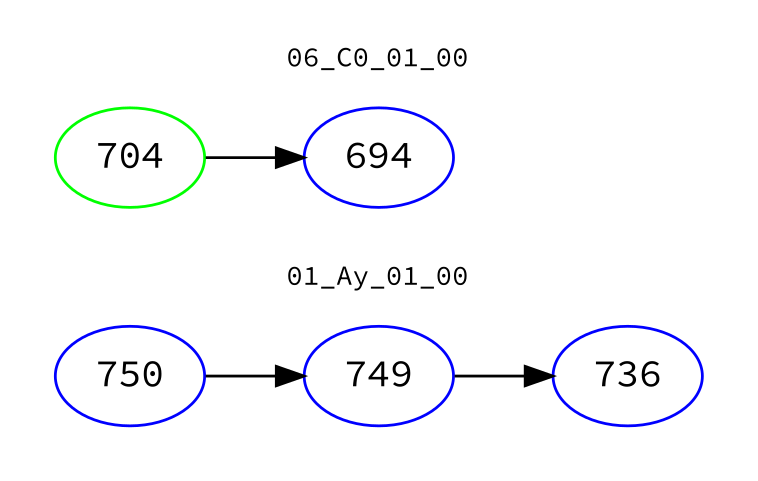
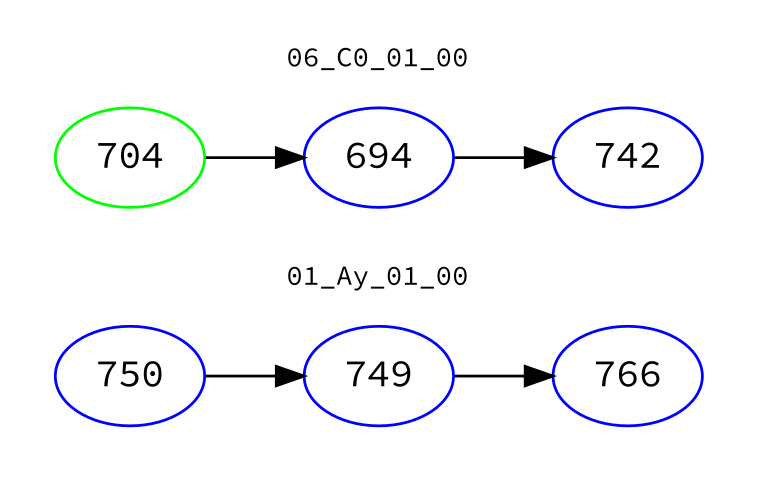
  digraph {
    fontname="Source Code Pro"
    rankdir=LR
    node [color=blue fontname="Source Code Pro"]
    edge [color=black fontname="Source Code Pro"]
    n1 [label=750]
    n2 [label=749]
-   n3 [label=736]
+   n3 [label=766]
    n4 [color=green label=704]
    n5 [label=694]
+   n6 [label=742]
    subgraph cluster_1 {
      color=white
      fontsize=10
      label="01_Ay_01_00"
      n1
      n2
      n3
    }
    subgraph cluster_2 {
      color=white
      fontsize=10
      label="06_C0_01_00"
      n4
      n5
+     n6
    }
    n1 -> n2
    n2 -> n3
    n4 -> n5
+   n5 -> n6
  }
